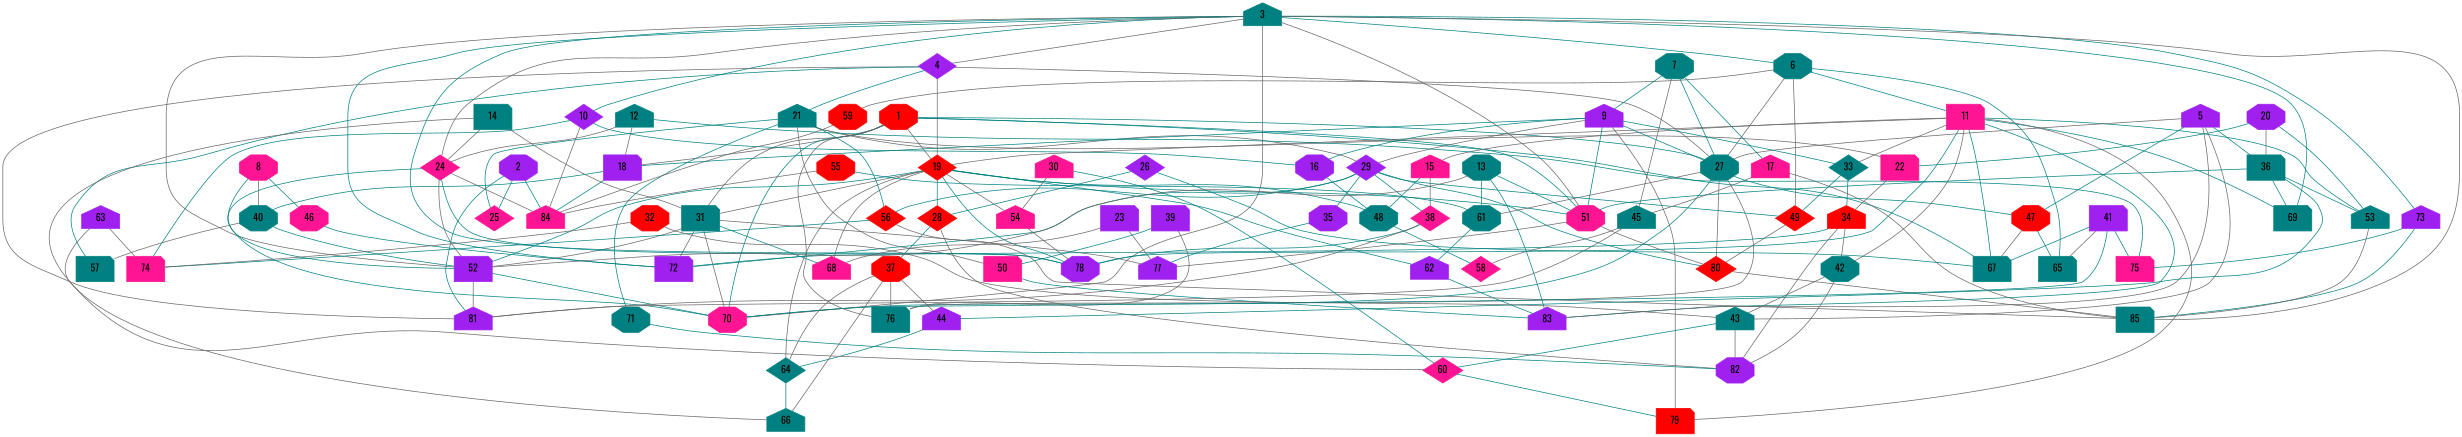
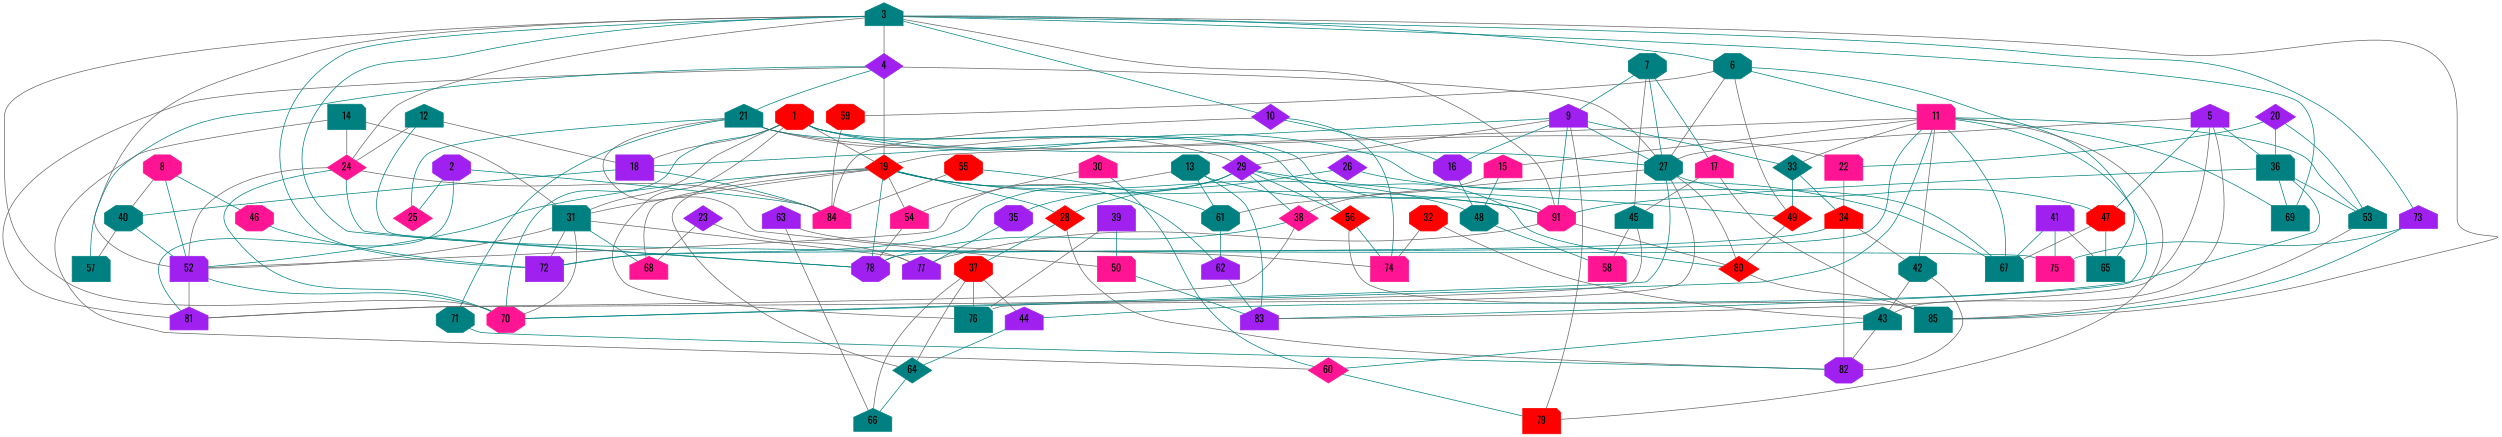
  graph {
    fontname=Oswald
    node [color=teal fontname=Oswald shape=octagon style=filled]
    edge [color=teal fontname=Oswald weight=1.0]
    1 [color=red]
    18 [color=purple shape=note]
    19 [color=red shape=diamond]
    27
    31 [shape=note]
-   51 [color=deeppink]
+   51 [color=deeppink label=91]
    67 [shape=note]
    70 [color=deeppink]
    76 [shape=note]
    84 [color=deeppink shape=house]
    40
    52 [color=purple shape=note]
    78 [color=purple]
    48
    28 [color=red shape=diamond]
    54 [color=deeppink shape=house]
    62 [color=purple shape=house]
    64 [shape=diamond]
    68 [color=deeppink shape=house]
    47 [color=red]
    61
    80 [color=red shape=diamond]
    72 [color=purple shape=note]
    77 [color=purple shape=house]
    2 [color=purple]
    25 [color=deeppink shape=diamond]
    81 [color=purple shape=house]
    3 [shape=house]
    4 [color=purple shape=diamond]
    6
    10 [color=purple shape=diamond]
    24 [color=deeppink shape=diamond]
    69 [shape=note]
    73 [color=purple shape=house]
    85 [shape=note]
    21 [shape=house]
    57 [shape=note]
    11 [color=deeppink shape=note]
    49 [color=red shape=diamond]
    59 [color=red]
    65 [shape=note]
    16 [color=purple]
    74 [color=deeppink shape=note]
    75 [color=deeppink shape=note]
    29 [color=purple shape=diamond]
    22 [color=deeppink shape=note]
    50 [color=deeppink shape=note]
    56 [color=red shape=diamond]
    71
    5 [color=purple shape=house]
    36 [shape=note]
    43 [shape=house]
    83 [color=purple shape=house]
    53 [shape=house]
    44 [color=purple shape=house]
    60 [color=deeppink shape=diamond]
    82 [color=purple]
    33 [shape=diamond]
    79 [color=red shape=note]
    15 [color=deeppink shape=house]
    42
    7
    9 [color=purple shape=house]
    17 [color=deeppink shape=house]
    45 [shape=house]
-   58 [color=deeppink shape=diamond]
+   58 [color=deeppink shape=note]
    8 [color=deeppink]
    46 [color=deeppink]
    38 [color=deeppink shape=diamond]
    35 [color=purple]
    34 [color=red shape=house]
    12 [shape=house]
    13
    14 [shape=note]
    37 [color=red]
    66 [shape=house]
-   20 [color=purple]
-   23 [color=purple shape=note]
+   20 [color=purple shape=diamond]
+   23 [color=purple shape=diamond]
    26 [color=purple shape=diamond]
    30 [color=deeppink shape=house]
    32 [color=red]
    39 [color=purple shape=note]
    41 [color=purple shape=note]
    55 [color=red]
    63 [color=purple shape=house]
    1 -- 18 [color=gray40]
    1 -- 19 [color=gray40 weight=3.0]
    1 -- 27
    1 -- 31 [color=gray40]
    1 -- 51
    1 -- 67
    1 -- 70
    1 -- 76 [color=gray40]
    18 -- 84
    18 -- 40
    19 -- 31 [color=gray40]
    19 -- 51
    19 -- 52
    19 -- 78
    19 -- 48
    19 -- 28
    19 -- 54 [color=gray40]
    19 -- 62
    19 -- 64 [color=gray40 weight=2.0]
    19 -- 68 [color=gray40]
    27 -- 70
    27 -- 76 [color=gray40]
    27 -- 47
    27 -- 61 [color=gray40]
    27 -- 80 [color=gray40]
    31 -- 70 [color=gray40]
    31 -- 52 [color=gray40]
    31 -- 68
    31 -- 72 [color=gray40]
    31 -- 77 [color=gray40 weight=2.0]
    51 -- 80 [color=gray40]
    51 -- 77 [color=gray40]
    40 -- 52
    40 -- 57 [color=gray40]
    52 -- 70
    52 -- 81 [color=gray40]
    48 -- 58
    28 -- 82 [color=gray40]
    28 -- 37
    54 -- 78 [color=gray40]
    62 -- 83
    64 -- 66
    47 -- 67 [color=gray40]
    47 -- 65
    61 -- 62
    80 -- 85 [color=gray40]
    2 -- 84
    2 -- 25
    2 -- 81
    3 -- 51 [color=gray40]
    3 -- 70 [color=gray40 weight=2.0]
    3 -- 52 [color=gray40]
    3 -- 78
    3 -- 72
    3 -- 4 [color=gray40]
    3 -- 6
    3 -- 10
    3 -- 24 [color=gray40]
    3 -- 69
    3 -- 73
    3 -- 85 [color=gray40]
    4 -- 19 [color=gray40 weight=5.0]
    4 -- 27 [color=gray40]
    4 -- 81 [color=gray40]
    4 -- 21
    4 -- 57
    6 -- 27 [color=gray40]
    6 -- 11
    6 -- 49 [color=gray40]
    6 -- 59 [color=gray40]
    6 -- 65
    10 -- 84 [color=gray40]
    10 -- 16
    10 -- 74
    24 -- 70 [weight=2.0]
    24 -- 84 [color=gray40]
    24 -- 52 [color=gray40]
    24 -- 78
    73 -- 85
    73 -- 75
    21 -- 25
    21 -- 29 [color=gray40]
    21 -- 22 [color=gray40]
    21 -- 50 [color=gray40]
    21 -- 56
    21 -- 71
    11 -- 19 [color=gray40]
    11 -- 67
-   41 -- 70
+   11 -- 70
    11 -- 78
    11 -- 69
    11 -- 83
    11 -- 53
    11 -- 33 [color=gray40]
    11 -- 79 [color=gray40]
    11 -- 15 [color=gray40]
    11 -- 42 [color=gray40]
    49 -- 80 [color=gray40]
    59 -- 84 [color=gray40]
    16 -- 48
    29 -- 80
    29 -- 72 [weight=2.0]
    29 -- 49
    29 -- 56
    29 -- 38
    29 -- 35
    22 -- 34 [color=gray40]
    50 -- 83
    56 -- 85 [color=gray40]
    56 -- 74
    71 -- 82
    5 -- 27 [color=gray40]
    5 -- 47
    5 -- 36
    5 -- 43 [color=gray40]
    5 -- 83 [color=gray40]
    36 -- 51
    36 -- 69
    36 -- 53
    36 -- 44
    43 -- 60
    43 -- 82 [color=gray40]
    53 -- 85 [color=gray40]
    44 -- 64
    60 -- 79
    33 -- 49
    33 -- 34
    15 -- 48
    15 -- 38 [color=gray40]
    42 -- 43 [color=gray40]
    42 -- 82 [color=gray40]
    7 -- 27
    7 -- 9
    7 -- 17
    7 -- 45 [color=gray40]
    9 -- 18
    9 -- 27
    9 -- 51
    9 -- 16
    9 -- 29 [color=gray40]
    9 -- 33
    9 -- 79 [color=gray40]
    17 -- 85 [color=gray40]
    17 -- 45 [color=gray40]
    45 -- 81 [color=gray40]
    45 -- 58 [color=gray40]
    8 -- 40 [color=gray40]
    8 -- 52
    8 -- 46
    46 -- 72
    38 -- 78
    38 -- 81 [color=gray40]
    35 -- 77
    34 -- 72 [weight=2.0]
    34 -- 82 [color=gray40]
    34 -- 42 [color=gray40]
    12 -- 18 [color=gray40]
    12 -- 24 [color=gray40]
    12 -- 75
    13 -- 51
    13 -- 52 [color=gray40]
    13 -- 61
    13 -- 83
    14 -- 31 [color=gray40]
    14 -- 24 [color=gray40]
    14 -- 60 [color=gray40]
    37 -- 76 [color=gray40]
    37 -- 64 [color=gray40]
    37 -- 44 [color=gray40]
    37 -- 66 [color=gray40]
    20 -- 22
    20 -- 36 [color=gray40]
    20 -- 53
    23 -- 68 [color=gray40]
    23 -- 77 [color=gray40]
    26 -- 67
    26 -- 28
    30 -- 54 [color=gray40]
    30 -- 60
    32 -- 74 [color=gray40]
    32 -- 43 [color=gray40]
    39 -- 76 [color=gray40]
    39 -- 50
    41 -- 67
    41 -- 65 [color=gray40]
    41 -- 75
    55 -- 84 [color=gray40]
    55 -- 61
    63 -- 74 [color=gray40]
    63 -- 66 [color=gray40]
  }
